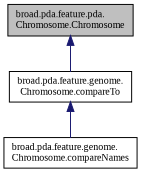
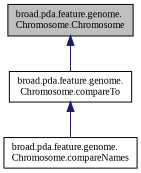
  digraph {
    fontname="Liberation Serif"
    rankdir=TB
    node [color=black fillcolor=white fontname="Liberation Serif" fontsize=10 shape=record style=filled]
    edge [color=midnightblue dir=back fontname="Liberation Serif" fontsize=10 labelfontname=Helvetica labelfontsize=10 style=solid]
-   n1 [fillcolor=grey75 fontcolor=black height=0.2 label="broad.pda.feature.pda.\lChromosome.Chromosome" width=0.4]
+   n1 [fillcolor=grey75 fontcolor=black height=0.2 label="broad.pda.feature.genome.\lChromosome.Chromosome" width=0.4]
    n2 [height=0.2 label="broad.pda.feature.genome.\lChromosome.compareTo" width=0.4]
    n3 [height=0.2 label="broad.pda.feature.genome.\lChromosome.compareNames" width=0.4]
    n1 -> n2
    n2 -> n3
  }
